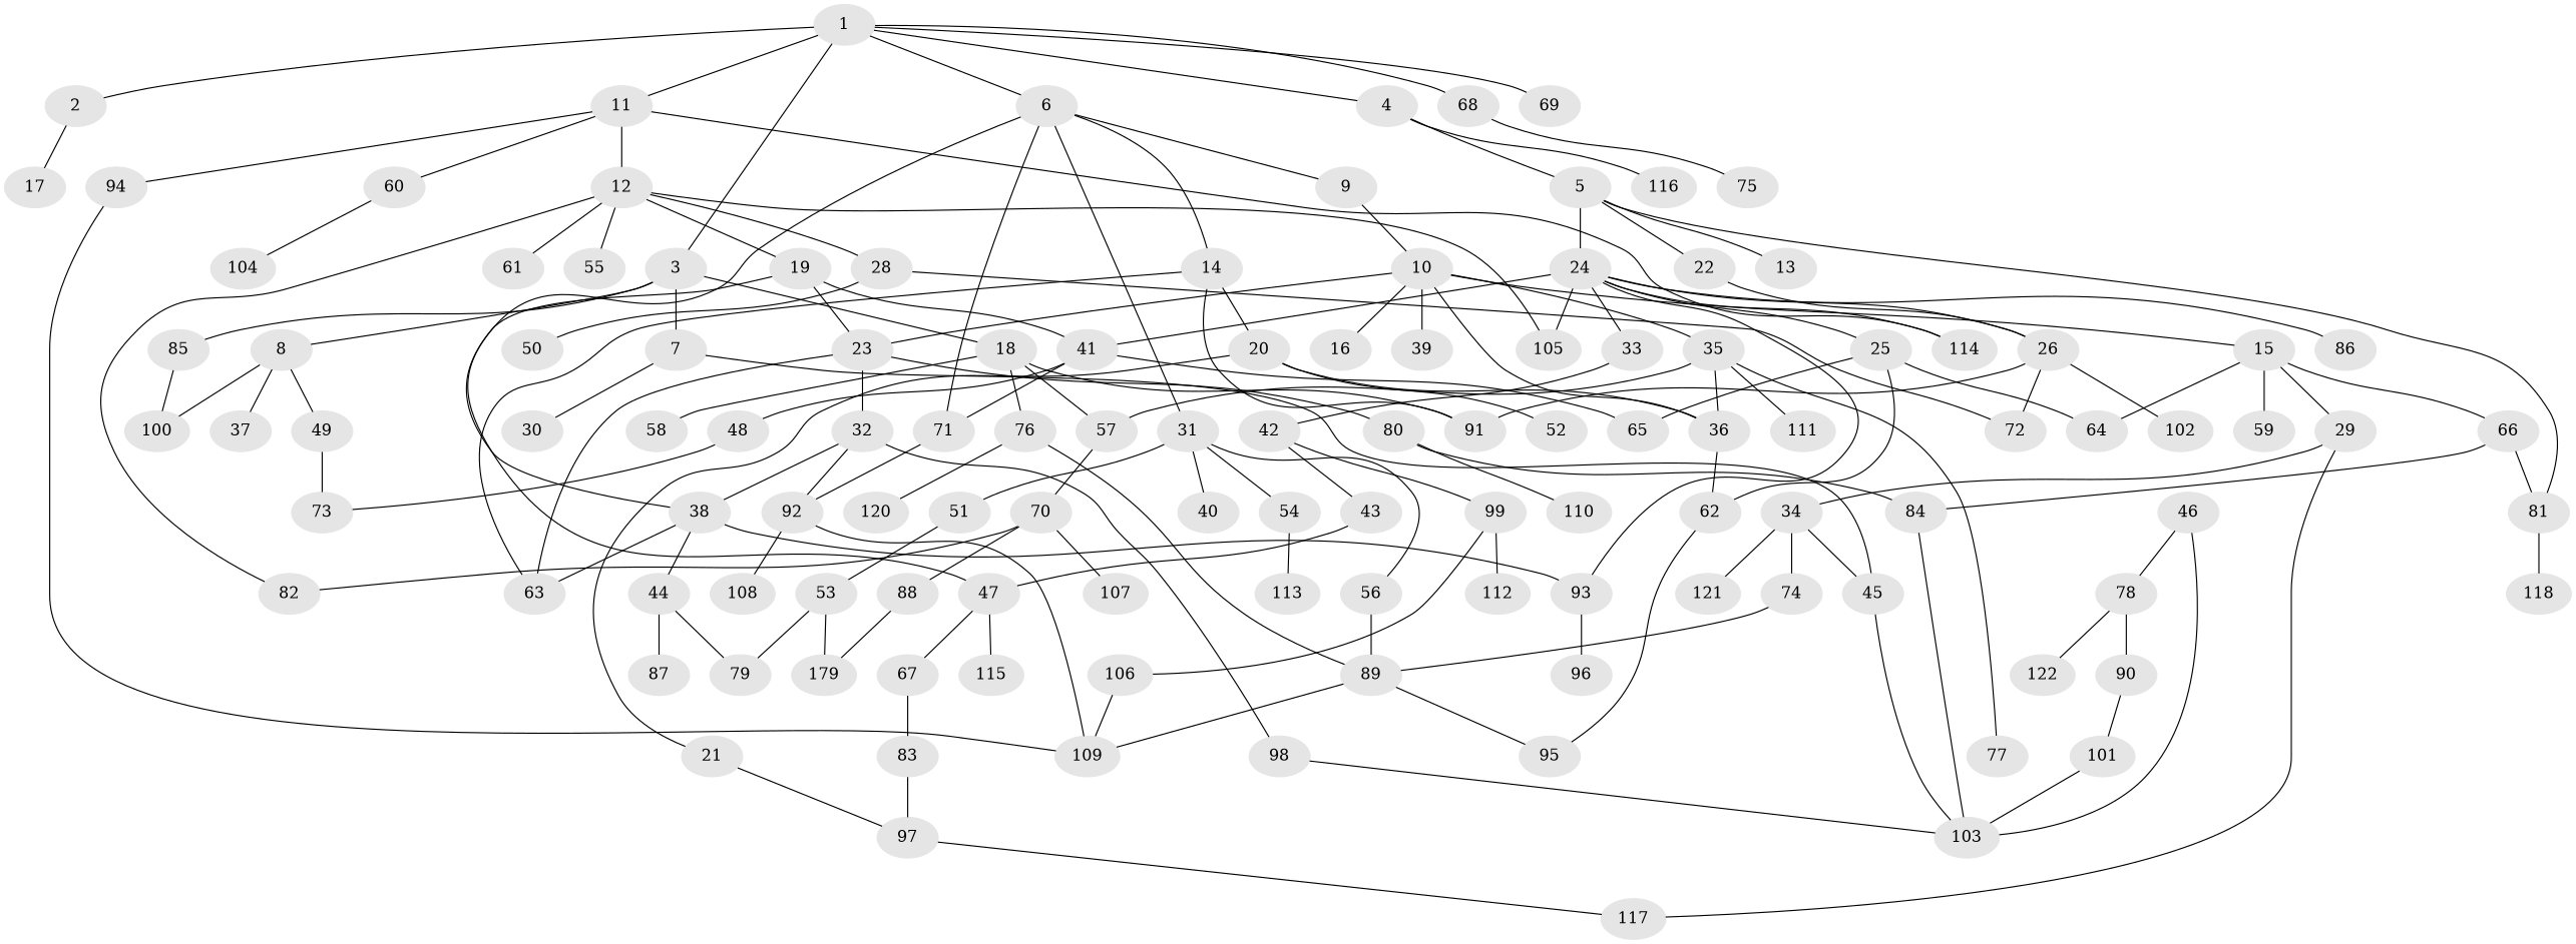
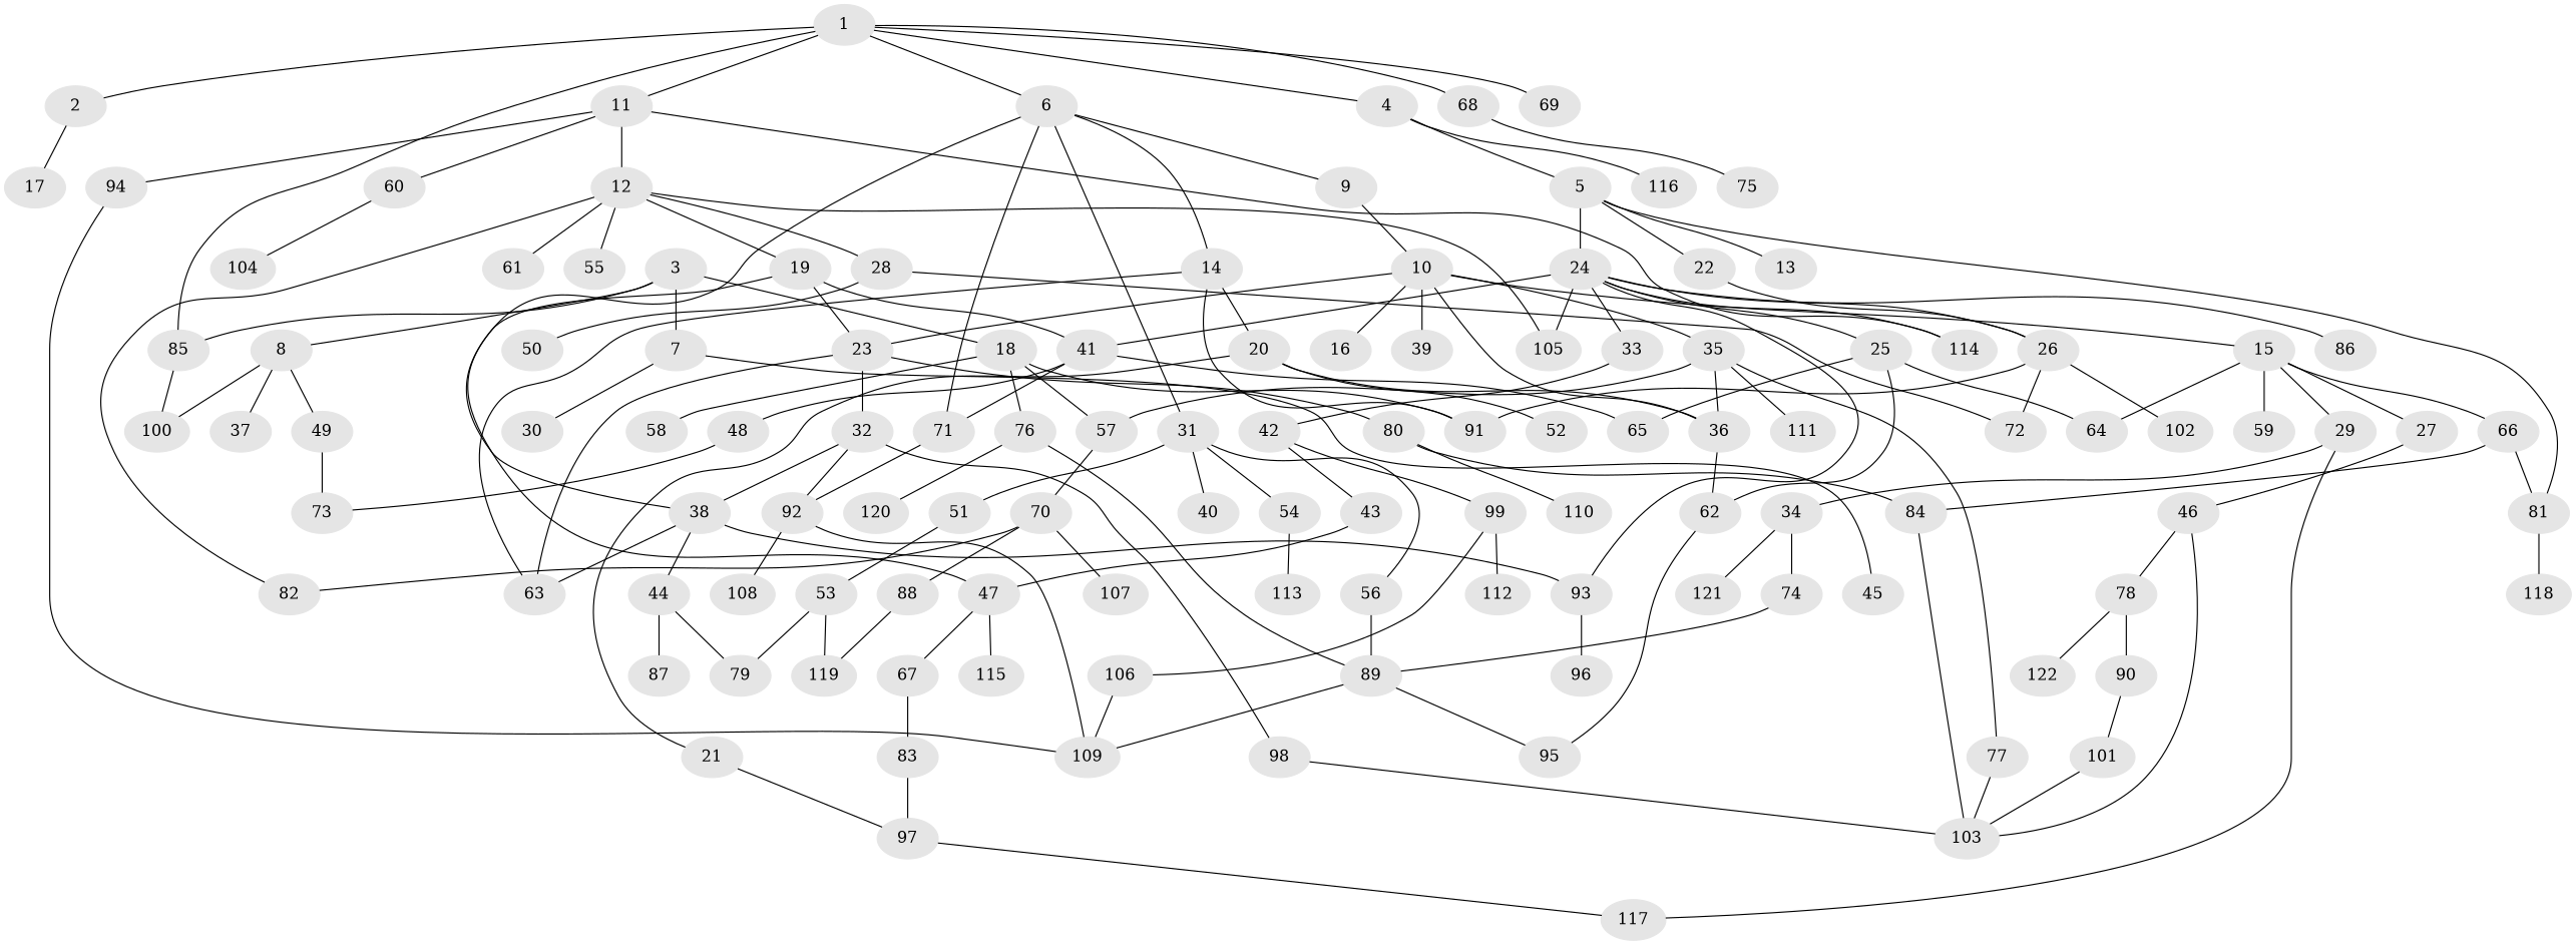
  graph {
    node [color=gray90 style=filled]
    1
    2
    3
    4
    6
    11
    68
    69
    17
    7
    8
    18
    85
    5
    116
    9
    14
    31
    38
    71
    12
    60
    94
    114
    75
    30
    45
    37
    49
    100
    91
    57
    58
    76
    13
    22
    24
    81
    26
    105
    41
    25
    33
    86
    93
    118
    10
    20
    63
    40
    51
    54
    56
    44
    92
    73
    15
    16
    23
    35
    36
    39
+   27
    29
    59
    64
    66
    32
    80
    77
    111
    62
    19
    28
    55
    61
    82
    104
    109
    47
    72
    50
    21
    52
    46
    34
    117
    84
    70
    89
    120
    65
    48
    67
    115
    97
    102
    98
    110
    42
    96
    95
    78
    103
    74
    121
    53
    113
    108
    43
    99
    79
    87
    106
    112
    90
    122
    83
-   119 [label=179]
+   119
    88
    107
    101
    1 -- 2
-   1 -- 3
+   1 -- 85
    1 -- 4
    1 -- 6
    1 -- 11
    1 -- 68
    1 -- 69
    2 -- 17
    3 -- 7
    3 -- 8
    3 -- 18
    3 -- 85
    4 -- 5
    4 -- 116
    6 -- 9
    6 -- 14
    6 -- 31
    6 -- 38
    6 -- 71
    11 -- 12
    11 -- 60
    11 -- 94
    11 -- 114
    68 -- 75
    7 -- 30
    7 -- 45
    8 -- 37
    8 -- 49
    8 -- 100
    18 -- 91
    18 -- 57
    18 -- 58
    18 -- 76
    85 -- 100
    5 -- 13
    5 -- 22
    5 -- 24
    5 -- 81
    9 -- 10
    14 -- 91
    14 -- 20
    14 -- 63
    31 -- 40
    31 -- 51
    31 -- 54
    31 -- 56
    38 -- 93
    38 -- 63
    38 -- 44
    71 -- 92
    12 -- 105
    12 -- 19
    12 -- 28
    12 -- 55
    12 -- 61
    12 -- 82
    60 -- 104
    94 -- 109
    49 -- 73
    57 -- 70
    76 -- 89
    76 -- 120
    22 -- 26
    24 -- 114
    24 -- 26
    24 -- 105
    24 -- 41
    24 -- 25
    24 -- 33
    24 -- 86
    24 -- 93
    81 -- 118
    26 -- 91
    26 -- 72
    26 -- 102
    41 -- 71
    41 -- 65
    41 -- 48
    25 -- 64
    25 -- 62
    25 -- 65
    33 -- 42
    93 -- 96
    10 -- 15
    10 -- 16
    10 -- 23
    10 -- 35
    10 -- 36
    10 -- 39
    20 -- 36
    20 -- 21
    20 -- 52
    51 -- 53
    54 -- 113
    56 -- 89
    44 -- 79
    44 -- 87
    92 -- 109
    92 -- 108
+   15 -- 27
    15 -- 29
    15 -- 59
    15 -- 64
    15 -- 66
    23 -- 63
    23 -- 32
    23 -- 80
    35 -- 57
    35 -- 36
    35 -- 77
    35 -- 111
    36 -- 62
+   27 -- 46
    29 -- 34
    29 -- 117
    66 -- 81
    66 -- 84
    32 -- 38
    32 -- 92
    32 -- 98
    80 -- 84
    80 -- 110
-   45 -- 103
+   77 -- 103
    62 -- 95
    19 -- 41
    19 -- 23
    19 -- 47
    28 -- 72
    28 -- 50
    47 -- 67
    47 -- 115
    21 -- 97
    46 -- 78
    46 -- 103
-   34 -- 45
    34 -- 74
    34 -- 121
    84 -- 103
    70 -- 82
    70 -- 88
    70 -- 107
    89 -- 109
    89 -- 95
    48 -- 73
    67 -- 83
    97 -- 117
    98 -- 103
    42 -- 43
    42 -- 99
    78 -- 90
    78 -- 122
    74 -- 89
    53 -- 79
    53 -- 119
    43 -- 47
    99 -- 106
    99 -- 112
    106 -- 109
    90 -- 101
    83 -- 97
    88 -- 119
    101 -- 103
  }
